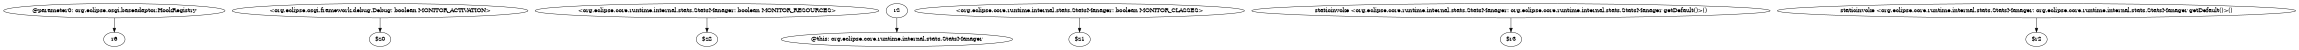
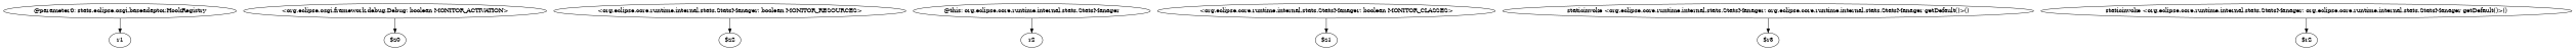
  digraph {
-   n1 [label="@parameter0: org.eclipse.osgi.baseadaptor.HookRegistry"]
-   n2 [label=r6]
+   n1 [label="@parameter0: stats.eclipse.osgi.baseadaptor.HookRegistry"]
+   n2 [label=r1]
    n3 [label="<org.eclipse.osgi.framework.debug.Debug: boolean MONITOR_ACTIVATION>"]
    n4 [label="$z0"]
    n5 [label="<org.eclipse.core.runtime.internal.stats.StatsManager: boolean MONITOR_RESOURCES>"]
    n6 [label="$z2"]
    n7 [label="@this: org.eclipse.core.runtime.internal.stats.StatsManager"]
    n8 [label=r2]
    n9 [label="<org.eclipse.core.runtime.internal.stats.StatsManager: boolean MONITOR_CLASSES>"]
    n10 [label="$z1"]
    n11 [label="staticinvoke <org.eclipse.core.runtime.internal.stats.StatsManager: org.eclipse.core.runtime.internal.stats.StatsManager getDefault()>()"]
    n12 [label="$r3"]
    n13 [label="staticinvoke <org.eclipse.core.runtime.internal.stats.StatsManager: org.eclipse.core.runtime.internal.stats.StatsManager getDefault()>()"]
    n14 [label="$r2"]
    n1 -> n2
    n3 -> n4
    n5 -> n6
-   n8 -> n7
+   n7 -> n8
    n9 -> n10
    n11 -> n12
    n13 -> n14
  }
